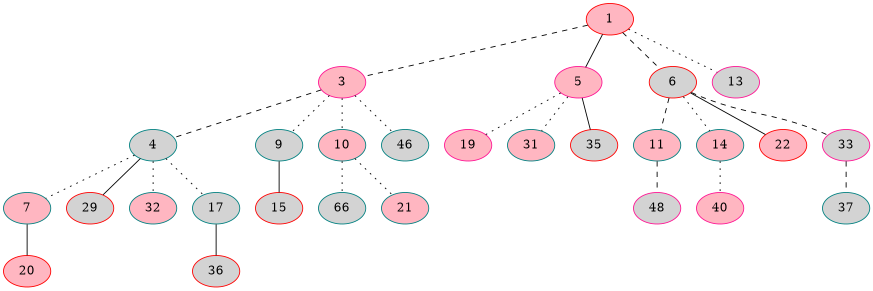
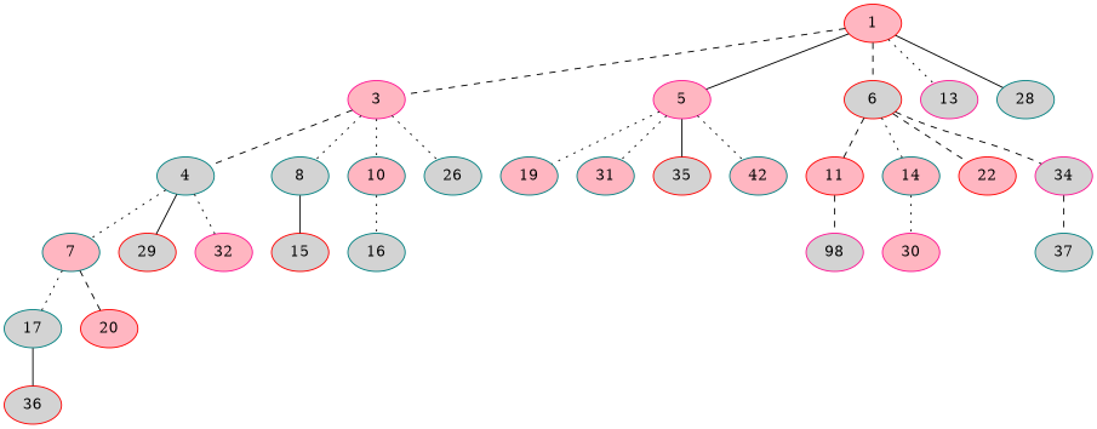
  graph {
    fontname="DejaVu Serif"
    node [color=teal fillcolor=lightpink fontname="DejaVu Serif" style=filled]
    edge [fontname="DejaVu Serif" style=dotted]
    1 [color=red super="+2"]
    3 [color=deeppink super="+34"]
    5 [color=deeppink super="+25"]
    6 [color=red fillcolor=lightgrey super="+9"]
    13 [color=deeppink fillcolor=lightgrey super="+27"]
+   28 [fillcolor=lightgrey]
    4 [fillcolor=lightgrey super="+23"]
-   8 [fillcolor=lightgrey super="+41" label=9]
+   8 [fillcolor=lightgrey super="+41"]
    10
-   26 [fillcolor=lightgrey label=46]
-   19 [color=deeppink]
+   26 [fillcolor=lightgrey]
+   19
    31
    35 [color=red fillcolor=lightgrey super="+43"]
-   11 [super="+46"]
+   42
+   11 [color=red super="+46"]
    14 [super="+49"]
    22 [color=red]
-   33 [color=deeppink fillcolor=lightgrey super="+40"]
+   33 [color=deeppink fillcolor=lightgrey super="+40" label=34]
    7 [super="+12"]
    29 [color=red fillcolor=lightgrey]
-   32
+   32 [color=deeppink]
    15 [color=red fillcolor=lightgrey super="+38"]
-   16 [fillcolor=lightgrey super="+18" label=66]
-   21 [super="+45"]
+   16 [fillcolor=lightgrey super="+18"]
    17 [fillcolor=lightgrey super="+24"]
    20 [color=red]
-   48 [color=deeppink fillcolor=lightgrey super="+50"]
-   30 [color=deeppink super="+39" label=40]
+   48 [color=deeppink fillcolor=lightgrey super="+50" label=98]
+   30 [color=deeppink super="+39"]
    37 [fillcolor=lightgrey]
    36 [color=red fillcolor=lightgrey super="+44"]
    1 -- 3 [style=dashed]
    1 -- 5 [style=solid]
    1 -- 6 [style=dashed]
    1 -- 13
+   1 -- 28 [style=solid]
    3 -- 4 [style=dashed]
    3 -- 8
    3 -- 10
    3 -- 26
    5 -- 19
    5 -- 31
    5 -- 35 [style=solid]
+   5 -- 42
    6 -- 11 [style=dashed]
    6 -- 14
-   6 -- 22 [style=solid]
+   6 -- 22 [style=dashed]
    6 -- 33 [style=dashed]
    4 -- 7
    4 -- 29 [style=solid]
    4 -- 32
    8 -- 15 [style=solid]
    10 -- 16
-   10 -- 21
    11 -- 48 [style=dashed]
    14 -- 30
    33 -- 37 [style=dashed]
-   4 -- 17
-   7 -- 20 [style=solid]
+   7 -- 17
+   7 -- 20 [style=dashed]
    17 -- 36 [style=solid]
  }
